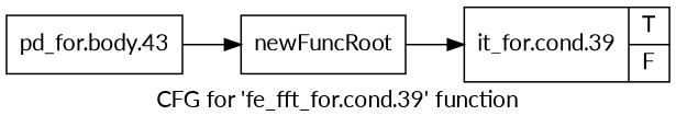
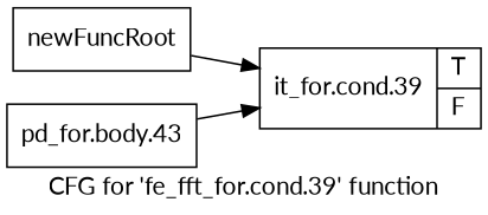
  digraph {
    fontname=Lato
    label="CFG for 'fe_fft_for.cond.39' function"
    rankdir=LR
    node [fontname=Lato shape=record]
    edge [fontname=Lato]
    n1 [label="{newFuncRoot}"]
    n2 [label="{it_for.cond.39|{<s0>T|<s1>F}}"]
    n3 [label="{pd_for.body.43}"]
    n1 -> n2
-   n3 -> n1
+   n3 -> n2
  }
